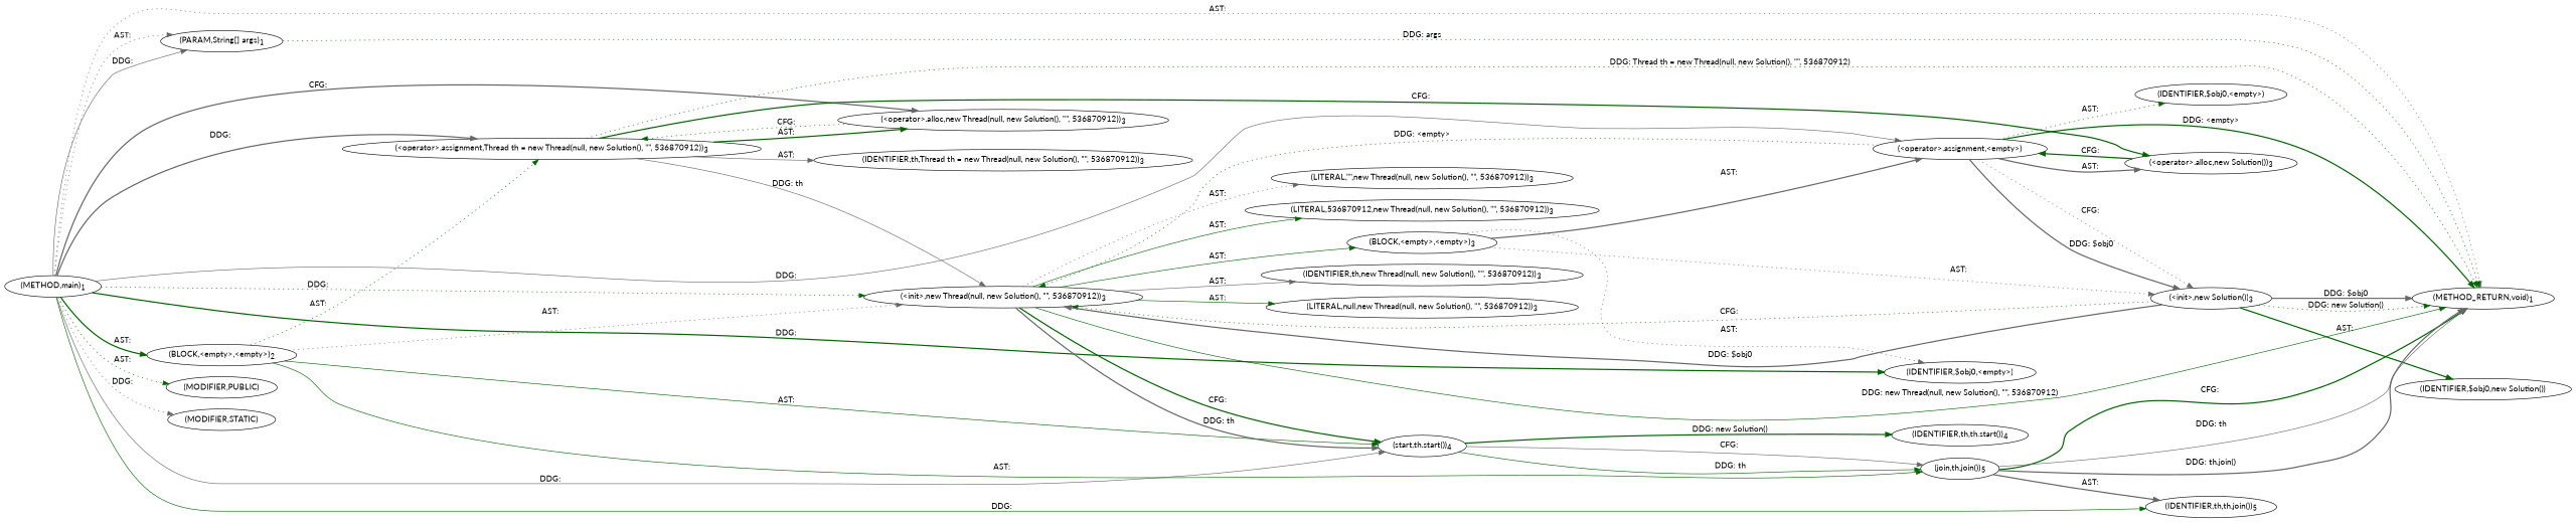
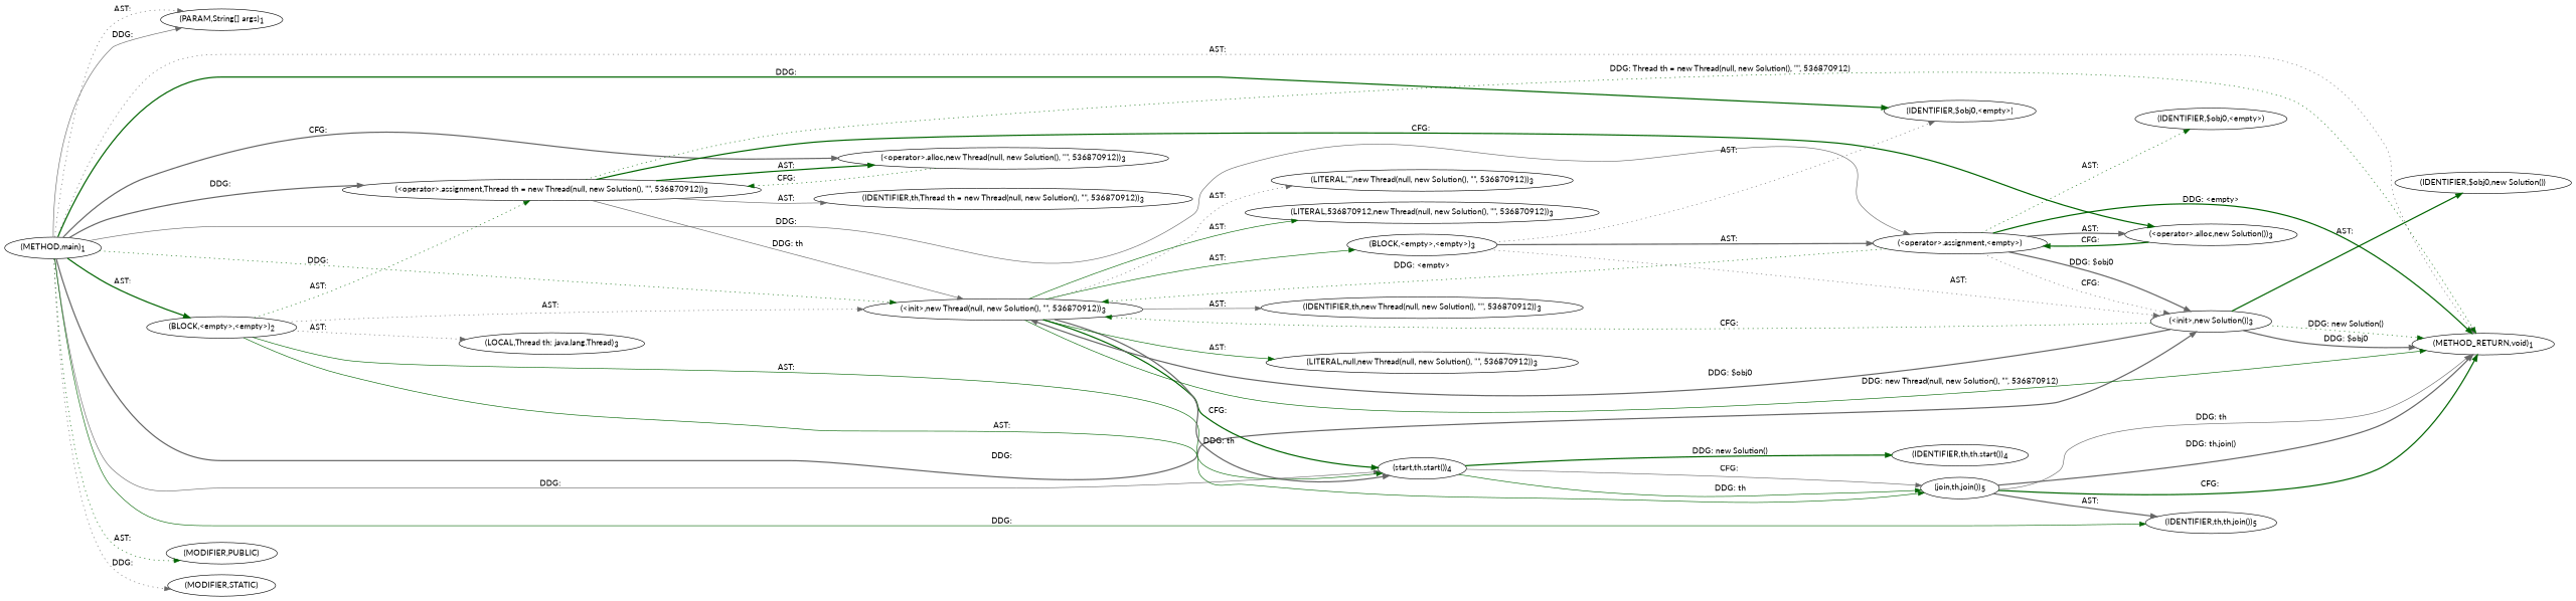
  digraph {
    fontname=Lato
    rankdir=LR
    node [fontname=Lato]
    edge [color=gray40 fontname=Lato style=bold]
    n1 [label=<(METHOD,main)<SUB>1</SUB>>]
    n2 [label=<(PARAM,String[] args)<SUB>1</SUB>>]
    n3 [label=<(BLOCK,&lt;empty&gt;,&lt;empty&gt;)<SUB>2</SUB>>]
    n4 [label=<(&lt;operator&gt;.assignment,Thread th = new Thread(null, new Solution(), &quot;&quot;, 536870912))<SUB>3</SUB>>]
    n5 [label=<(&lt;operator&gt;.alloc,new Thread(null, new Solution(), &quot;&quot;, 536870912))<SUB>3</SUB>>]
    n6 [label=<(&lt;init&gt;,new Thread(null, new Solution(), &quot;&quot;, 536870912))<SUB>3</SUB>>]
    n7 [label=<(&lt;operator&gt;.assignment,&lt;empty&gt;)>]
    n8 [label=<(&lt;init&gt;,new Solution())<SUB>3</SUB>>]
    n9 [label=<(IDENTIFIER,$obj0,&lt;empty&gt;)>]
    n10 [label=<(start,th.start())<SUB>4</SUB>>]
    n11 [label=<(MODIFIER,PUBLIC)>]
    n12 [label=<(MODIFIER,STATIC)>]
    n13 [label=<(METHOD_RETURN,void)<SUB>1</SUB>>]
    n14 [label=<(IDENTIFIER,th,th.join())<SUB>5</SUB>>]
    n15 [label=<(join,th.join())<SUB>5</SUB>>]
+   n16 [label=<(LOCAL,Thread th: java.lang.Thread)<SUB>3</SUB>>]
    n17 [label=<(IDENTIFIER,th,Thread th = new Thread(null, new Solution(), &quot;&quot;, 536870912))<SUB>3</SUB>>]
    n18 [label=<(&lt;operator&gt;.alloc,new Solution())<SUB>3</SUB>>]
    n19 [label=<(IDENTIFIER,th,new Thread(null, new Solution(), &quot;&quot;, 536870912))<SUB>3</SUB>>]
    n20 [label=<(LITERAL,null,new Thread(null, new Solution(), &quot;&quot;, 536870912))<SUB>3</SUB>>]
    n21 [label=<(BLOCK,&lt;empty&gt;,&lt;empty&gt;)<SUB>3</SUB>>]
    n22 [label=<(LITERAL,&quot;&quot;,new Thread(null, new Solution(), &quot;&quot;, 536870912))<SUB>3</SUB>>]
    n23 [label=<(LITERAL,536870912,new Thread(null, new Solution(), &quot;&quot;, 536870912))<SUB>3</SUB>>]
    n24 [label=<(IDENTIFIER,$obj0,&lt;empty&gt;)>]
    n25 [label=<(IDENTIFIER,$obj0,new Solution())>]
    n26 [label=<(IDENTIFIER,th,th.start())<SUB>4</SUB>>]
    n1 -> n2 [label="AST: " style=dotted]
    n1 -> n2 [label="DDG: " style=solid]
    n1 -> n3 [color=darkgreen label="AST: "]
    n1 -> n4 [label="DDG: "]
    n1 -> n5 [label="CFG: "]
    n1 -> n6 [color=darkgreen label="DDG: " style=dotted]
    n1 -> n7 [label="DDG: " style=solid]
+   n1 -> n8 [label="DDG: "]
    n1 -> n9 [color=darkgreen label="DDG: "]
    n1 -> n10 [label="DDG: " style=solid]
    n1 -> n11 [color=darkgreen label="AST: " style=dotted]
    n1 -> n12 [label="DDG: " style=dotted]
    n1 -> n13 [label="AST: " style=dotted]
    n1 -> n14 [color=darkgreen label="DDG: " style=solid]
-   n2 -> n13 [color=darkgreen label="DDG: args" style=dotted]
    n3 -> n4 [color=darkgreen label="AST: " style=dotted]
    n3 -> n6 [label="AST: " style=dotted]
    n3 -> n10 [color=darkgreen label="AST: " style=solid]
    n3 -> n15 [color=darkgreen label="AST: " style=solid]
+   n3 -> n16 [label="AST: " style=dotted]
    n4 -> n5 [color=darkgreen label="AST: "]
    n4 -> n6 [label="DDG: th" style=solid]
    n4 -> n13 [color=darkgreen label="DDG: Thread th = new Thread(null, new Solution(), &quot;&quot;, 536870912)" style=dotted]
    n4 -> n17 [label="AST: " style=solid]
    n4 -> n18 [color=darkgreen label="CFG: "]
    n5 -> n4 [color=darkgreen label="CFG: " style=dotted]
    n6 -> n10 [color=darkgreen label="CFG: "]
    n6 -> n10 [label="DDG: th"]
    n6 -> n13 [color=darkgreen label="DDG: new Thread(null, new Solution(), &quot;&quot;, 536870912)" style=solid]
    n6 -> n19 [label="AST: " style=solid]
    n6 -> n20 [color=darkgreen label="AST: " style=solid]
    n6 -> n21 [color=darkgreen label="AST: " style=solid]
    n6 -> n22 [label="AST: " style=dotted]
    n6 -> n23 [color=darkgreen label="AST: " style=solid]
    n7 -> n6 [color=darkgreen label="DDG: &lt;empty&gt;" style=dotted]
    n7 -> n8 [label="CFG: " style=dotted]
    n7 -> n8 [label="DDG: $obj0"]
    n7 -> n13 [color=darkgreen label="DDG: &lt;empty&gt;"]
    n7 -> n18 [label="AST: "]
    n7 -> n24 [color=darkgreen label="AST: " style=dotted]
    n8 -> n6 [color=darkgreen label="CFG: " style=dotted]
    n8 -> n6 [label="DDG: $obj0"]
    n8 -> n13 [label="DDG: $obj0"]
    n8 -> n13 [color=darkgreen label="DDG: new Solution()" style=dotted]
    n8 -> n25 [color=darkgreen label="AST: "]
    n10 -> n15 [label="CFG: " style=solid]
    n10 -> n15 [color=darkgreen label="DDG: th" style=solid]
    n10 -> n26 [color=darkgreen label="DDG: new Solution()"]
    n15 -> n13 [color=darkgreen label="CFG: "]
    n15 -> n13 [label="DDG: th" style=solid]
    n15 -> n13 [label="DDG: th.join()"]
    n15 -> n14 [label="AST: "]
    n18 -> n7 [color=darkgreen label="CFG: "]
    n21 -> n7 [label="AST: "]
    n21 -> n8 [label="AST: " style=dotted]
    n21 -> n9 [label="AST: " style=dotted]
  }
